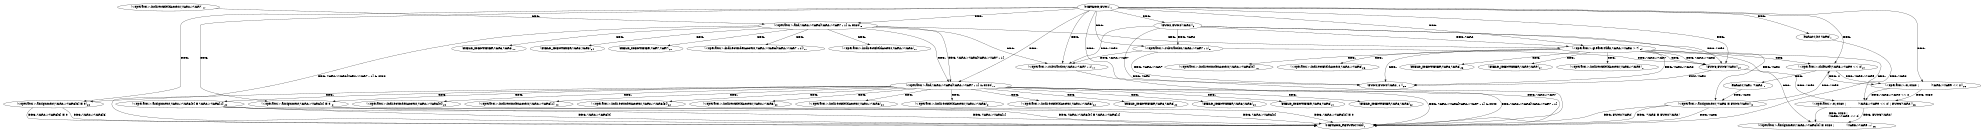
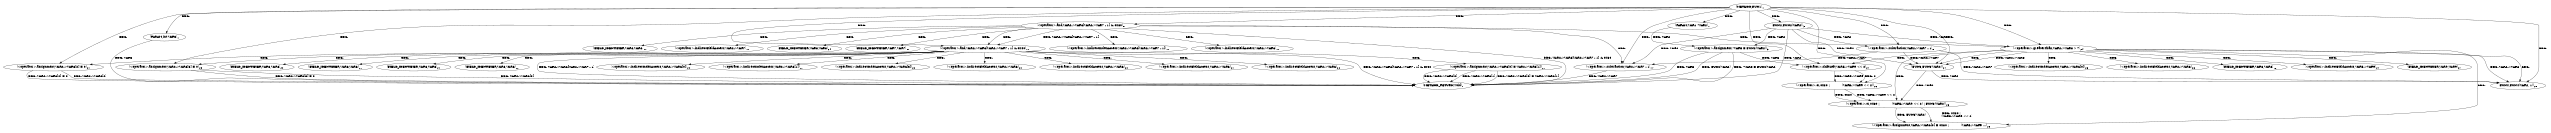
  digraph {
    n1 [label=<(METHOD,FUN1)<SUB>1</SUB>>]
    n2 [label=<(PARAM,VAR1 *VAR2)<SUB>1</SUB>>]
    n3 [label=<(PARAM,int VAR3)<SUB>1</SUB>>]
    n4 [label=<(&lt;operator&gt;.and,VAR2-&gt;VAR6[VAR2-&gt;VAR7 - 1] &amp; 0x80)<SUB>8</SUB>>]
    n5 [label=<(FUN2,FUN2(VAR2))<SUB>3</SUB>>]
    n6 [label=<(&lt;operator&gt;.and,VAR2-&gt;VAR6[VAR2-&gt;VAR7 - 1] &amp; 0x40)<SUB>17</SUB>>]
    n7 [label=<(&lt;operator&gt;.subtraction,VAR2-&gt;VAR7 - 1)<SUB>8</SUB>>]
    n8 [label=<(&lt;operator&gt;.assignment,VAR2-&gt;VAR6[2] = 0)<SUB>21</SUB>>]
    n9 [label=<(&lt;operator&gt;.assignment,VAR2-&gt;VAR6[3] = 0)<SUB>28</SUB>>]
    n10 [label=<(&lt;operator&gt;.greaterThan,VAR2-&gt;VAR8 &gt; 7)<SUB>24</SUB>>]
    n11 [label=<(FUN4,FUN4(VAR2, 1))<SUB>28</SUB>>]
    n12 [label=<(&lt;operator&gt;.subtraction,VAR2-&gt;VAR7 - 1)<SUB>17</SUB>>]
    n13 [label=<(&lt;operator&gt;.or,0x80 |             (VAR5-&gt;VAR9 &lt;&lt; 2))<SUB>26</SUB>>]
    n14 [label=<(FUN3,FUN3(VAR2))<SUB>27</SUB>>]
    n15 [label=<(&lt;operator&gt;.shiftLeft,VAR5-&gt;VAR9 &lt;&lt; 2)<SUB>27</SUB>>]
    n16 [label=<(&lt;operator&gt;.assignment,*VAR5 = FUN2(VAR2))<SUB>3</SUB>>]
    n17 [label=<(METHOD_RETURN,void)<SUB>1</SUB>>]
    n18 [label=<(&lt;operator&gt;.indirectIndexAccess,VAR2-&gt;VAR6[VAR2-&gt;VAR7 - 1])<SUB>17</SUB>>]
    n19 [label=<(&lt;operator&gt;.indirectFieldAccess,VAR2-&gt;VAR6)<SUB>17</SUB>>]
    n20 [label=<(FIELD_IDENTIFIER,VAR6,VAR6)<SUB>17</SUB>>]
    n21 [label=<(&lt;operator&gt;.indirectFieldAccess,VAR2-&gt;VAR7)<SUB>17</SUB>>]
    n22 [label=<(FIELD_IDENTIFIER,VAR8,VAR8)<SUB>24</SUB>>]
    n23 [label=<(FIELD_IDENTIFIER,VAR7,VAR7)<SUB>27</SUB>>]
    n24 [label=<(&lt;operator&gt;.assignment,VAR2-&gt;VAR6[0] = VAR2-&gt;VAR6[1])<SUB>20</SUB>>]
    n25 [label=<(&lt;operator&gt;.indirectIndexAccess,VAR2-&gt;VAR6[0])<SUB>20</SUB>>]
    n26 [label=<(&lt;operator&gt;.indirectIndexAccess,VAR2-&gt;VAR6[1])<SUB>20</SUB>>]
    n27 [label=<(&lt;operator&gt;.indirectIndexAccess,VAR2-&gt;VAR6[3])<SUB>22</SUB>>]
    n28 [label=<(&lt;operator&gt;.indirectFieldAccess,VAR2-&gt;VAR6)<SUB>20</SUB>>]
    n29 [label=<(&lt;operator&gt;.indirectFieldAccess,VAR2-&gt;VAR6)<SUB>20</SUB>>]
    n30 [label=<(&lt;operator&gt;.indirectFieldAccess,VAR2-&gt;VAR6)<SUB>21</SUB>>]
    n31 [label=<(&lt;operator&gt;.indirectFieldAccess,VAR2-&gt;VAR6)<SUB>22</SUB>>]
    n32 [label=<(FIELD_IDENTIFIER,VAR6,VAR6)<SUB>20</SUB>>]
    n33 [label=<(FIELD_IDENTIFIER,VAR6,VAR6)<SUB>20</SUB>>]
    n34 [label=<(FIELD_IDENTIFIER,VAR6,VAR6)<SUB>21</SUB>>]
    n35 [label=<(FIELD_IDENTIFIER,VAR6,VAR6)<SUB>22</SUB>>]
    n36 [label=<(&lt;operator&gt;.assignment,VAR2-&gt;VAR6[0] = 0x80 |             (VAR5-&gt;VAR9 ...)<SUB>26</SUB>>]
    n37 [label=<(&lt;operator&gt;.or,0x80 |             (VAR5-&gt;VAR9 &lt;&lt; 2) | FUN3(VAR2))<SUB>26</SUB>>]
    n38 [label=<(&lt;operator&gt;.indirectIndexAccess,VAR2-&gt;VAR6[0])<SUB>26</SUB>>]
    n39 [label=<(&lt;operator&gt;.indirectFieldAccess,VAR2-&gt;VAR6)<SUB>26</SUB>>]
    n40 [label=<(FIELD_IDENTIFIER,VAR6,VAR6)<SUB>26</SUB>>]
    n41 [label=<(&lt;operator&gt;.indirectFieldAccess,VAR5-&gt;VAR9)<SUB>27</SUB>>]
    n42 [label=<(FIELD_IDENTIFIER,VAR9,VAR9)<SUB>27</SUB>>]
-   n15 -> n2 [label="DDG: "]
+   n1 -> n2 [label="DDG: "]
    n1 -> n3 [label="DDG: "]
    n1 -> n4 [label="DDG: "]
    n1 -> n5 [label="DDG: "]
    n1 -> n6 [label="DDG: "]
    n1 -> n7 [label="DDG: "]
    n1 -> n8 [label="DDG: "]
    n1 -> n9 [label="DDG: "]
    n1 -> n10 [label="DDG: "]
    n1 -> n11 [label="DDG: "]
    n1 -> n12 [label="DDG: "]
    n1 -> n13 [label="DDG: "]
    n1 -> n14 [label="DDG: "]
    n1 -> n15 [label="DDG: "]
    n2 -> n16 [label="DDG: VAR2"]
    n3 -> n17 [label="DDG: VAR3"]
    n4 -> n6 [label="DDG: VAR2-&gt;VAR6[VAR2-&gt;VAR7 - 1]"]
    n4 -> n6 [label="CDG: "]
    n4 -> n10 [label="CDG: "]
    n4 -> n12 [label="CDG: "]
    n4 -> n17 [label="DDG: VAR2-&gt;VAR6[VAR2-&gt;VAR7 - 1] &amp; 0x80"]
    n4 -> n18 [label="CDG: "]
    n4 -> n19 [label="CDG: "]
    n4 -> n20 [label="CDG: "]
-   n21 -> n4 [label="CDG: "]
+   n4 -> n21 [label="CDG: "]
    n4 -> n22 [label="CDG: "]
    n4 -> n23 [label="CDG: "]
    n5 -> n7 [label="DDG: VAR2"]
    n5 -> n10 [label="DDG: VAR2"]
    n5 -> n12 [label="DDG: VAR2"]
    n5 -> n14 [label="DDG: VAR2"]
    n5 -> n16 [label="DDG: VAR2"]
    n5 -> n17 [label="DDG: VAR2"]
    n6 -> n8 [label="CDG: "]
    n6 -> n9 [label="CDG: "]
    n6 -> n17 [label="DDG: VAR2-&gt;VAR6[VAR2-&gt;VAR7 - 1]"]
    n6 -> n17 [label="DDG: VAR2-&gt;VAR6[VAR2-&gt;VAR7 - 1] &amp; 0x40"]
    n6 -> n24 [label="CDG: "]
    n6 -> n25 [label="CDG: "]
    n6 -> n26 [label="CDG: "]
    n6 -> n27 [label="CDG: "]
    n6 -> n28 [label="CDG: "]
    n6 -> n29 [label="CDG: "]
    n6 -> n30 [label="CDG: "]
    n6 -> n31 [label="CDG: "]
    n6 -> n32 [label="CDG: "]
    n6 -> n33 [label="CDG: "]
    n6 -> n34 [label="CDG: "]
    n6 -> n35 [label="CDG: "]
    n7 -> n11 [label="DDG: VAR2-&gt;VAR7"]
    n7 -> n12 [label="DDG: VAR2-&gt;VAR7"]
    n7 -> n14 [label="DDG: VAR2-&gt;VAR7"]
    n8 -> n17 [label="DDG: VAR2-&gt;VAR6[2]"]
    n8 -> n17 [label="DDG: VAR2-&gt;VAR6[2] = 0"]
    n9 -> n17 [label="DDG: VAR2-&gt;VAR6[3]"]
    n9 -> n17 [label="DDG: VAR2-&gt;VAR6[3] = 0"]
    n10 -> n11 [label="DDG: VAR2-&gt;VAR8"]
    n10 -> n11 [label="CDG: "]
    n10 -> n14 [label="DDG: VAR2-&gt;VAR8"]
    n10 -> n14 [label="CDG: "]
    n10 -> n15 [label="CDG: "]
    n10 -> n36 [label="CDG: "]
    n10 -> n37 [label="CDG: "]
    n10 -> n38 [label="CDG: "]
    n10 -> n39 [label="CDG: "]
    n10 -> n40 [label="CDG: "]
    n10 -> n41 [label="CDG: "]
    n10 -> n42 [label="CDG: "]
    n12 -> n17 [label="DDG: VAR2-&gt;VAR7"]
    n13 -> n37 [label="DDG: 0x80"]
    n13 -> n37 [label="DDG: VAR5-&gt;VAR9 &lt;&lt; 2"]
-   n14 -> n11 [label="FUN: VAR2"]
+   n14 -> n11 [label="DDG: VAR2"]
    n14 -> n37 [label="DDG: VAR2"]
    n15 -> n13 [label="DDG: VAR5-&gt;VAR9"]
    n15 -> n13 [label="DDG: 2"]
    n16 -> n15 [label="DDG: VAR5"]
    n16 -> n17 [label="DDG: VAR5"]
    n16 -> n17 [label="DDG: FUN2(VAR2)"]
    n16 -> n17 [label="DDG: *VAR5 = FUN2(VAR2)"]
    n24 -> n17 [label="DDG: VAR2-&gt;VAR6[0]"]
    n24 -> n17 [label="DDG: VAR2-&gt;VAR6[1]"]
    n24 -> n17 [label="DDG: VAR2-&gt;VAR6[0] = VAR2-&gt;VAR6[1]"]
    n37 -> n36 [label="DDG: 0x80 |\n            (VAR5-&gt;VAR9 &lt;&lt; 2)"]
    n37 -> n36 [label="DDG: FUN3(VAR2)"]
  }
